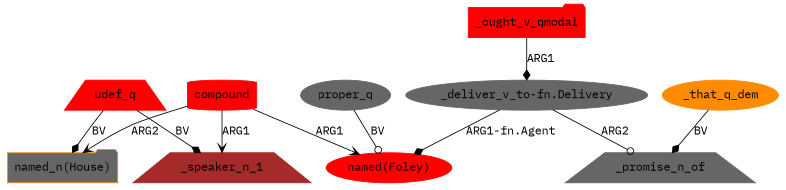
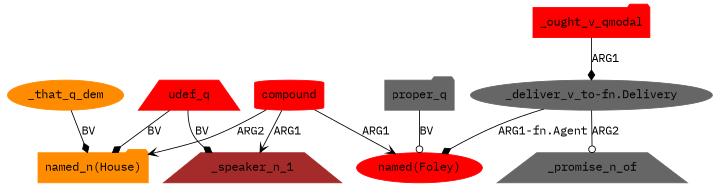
  digraph {
    fontname="IBM Plex Mono"
    node [color=red fontname="IBM Plex Mono" shape=folder style=filled]
    edge [arrowhead=diamond fontname="IBM Plex Mono"]
-   "named_n(House)" [color=darkorange fillcolor=gray40]
+   "named_n(House)" [color=darkorange]
    udef_q [shape=trapezium]
    _speaker_n_1 [color=brown shape=trapezium]
    compound [shape=cylinder]
    "named(Foley)" [shape=ellipse]
    "_deliver_v_to-fn.Delivery" [color=gray40 shape=ellipse]
    _promise_n_of [color=gray40 shape=trapezium]
-   proper_q [color=gray40 shape=ellipse]
+   proper_q [color=gray40]
    _ought_v_qmodal
    _that_q_dem [color=darkorange shape=ellipse]
    udef_q -> "named_n(House)" [label=BV]
    udef_q -> _speaker_n_1 [label=BV]
    compound -> "named_n(House)" [arrowhead=vee label=ARG2]
    compound -> _speaker_n_1 [arrowhead=vee label=ARG1]
    compound -> "named(Foley)" [arrowhead=vee label=ARG1]
    "_deliver_v_to-fn.Delivery" -> "named(Foley)" [label="ARG1-fn.Agent"]
    "_deliver_v_to-fn.Delivery" -> _promise_n_of [arrowhead=odot label=ARG2]
    proper_q -> "named(Foley)" [arrowhead=odot label=BV]
    _ought_v_qmodal -> "_deliver_v_to-fn.Delivery" [label=ARG1]
-   _that_q_dem -> _promise_n_of [label=BV]
+   _that_q_dem -> "named_n(House)" [label=BV]
  }
